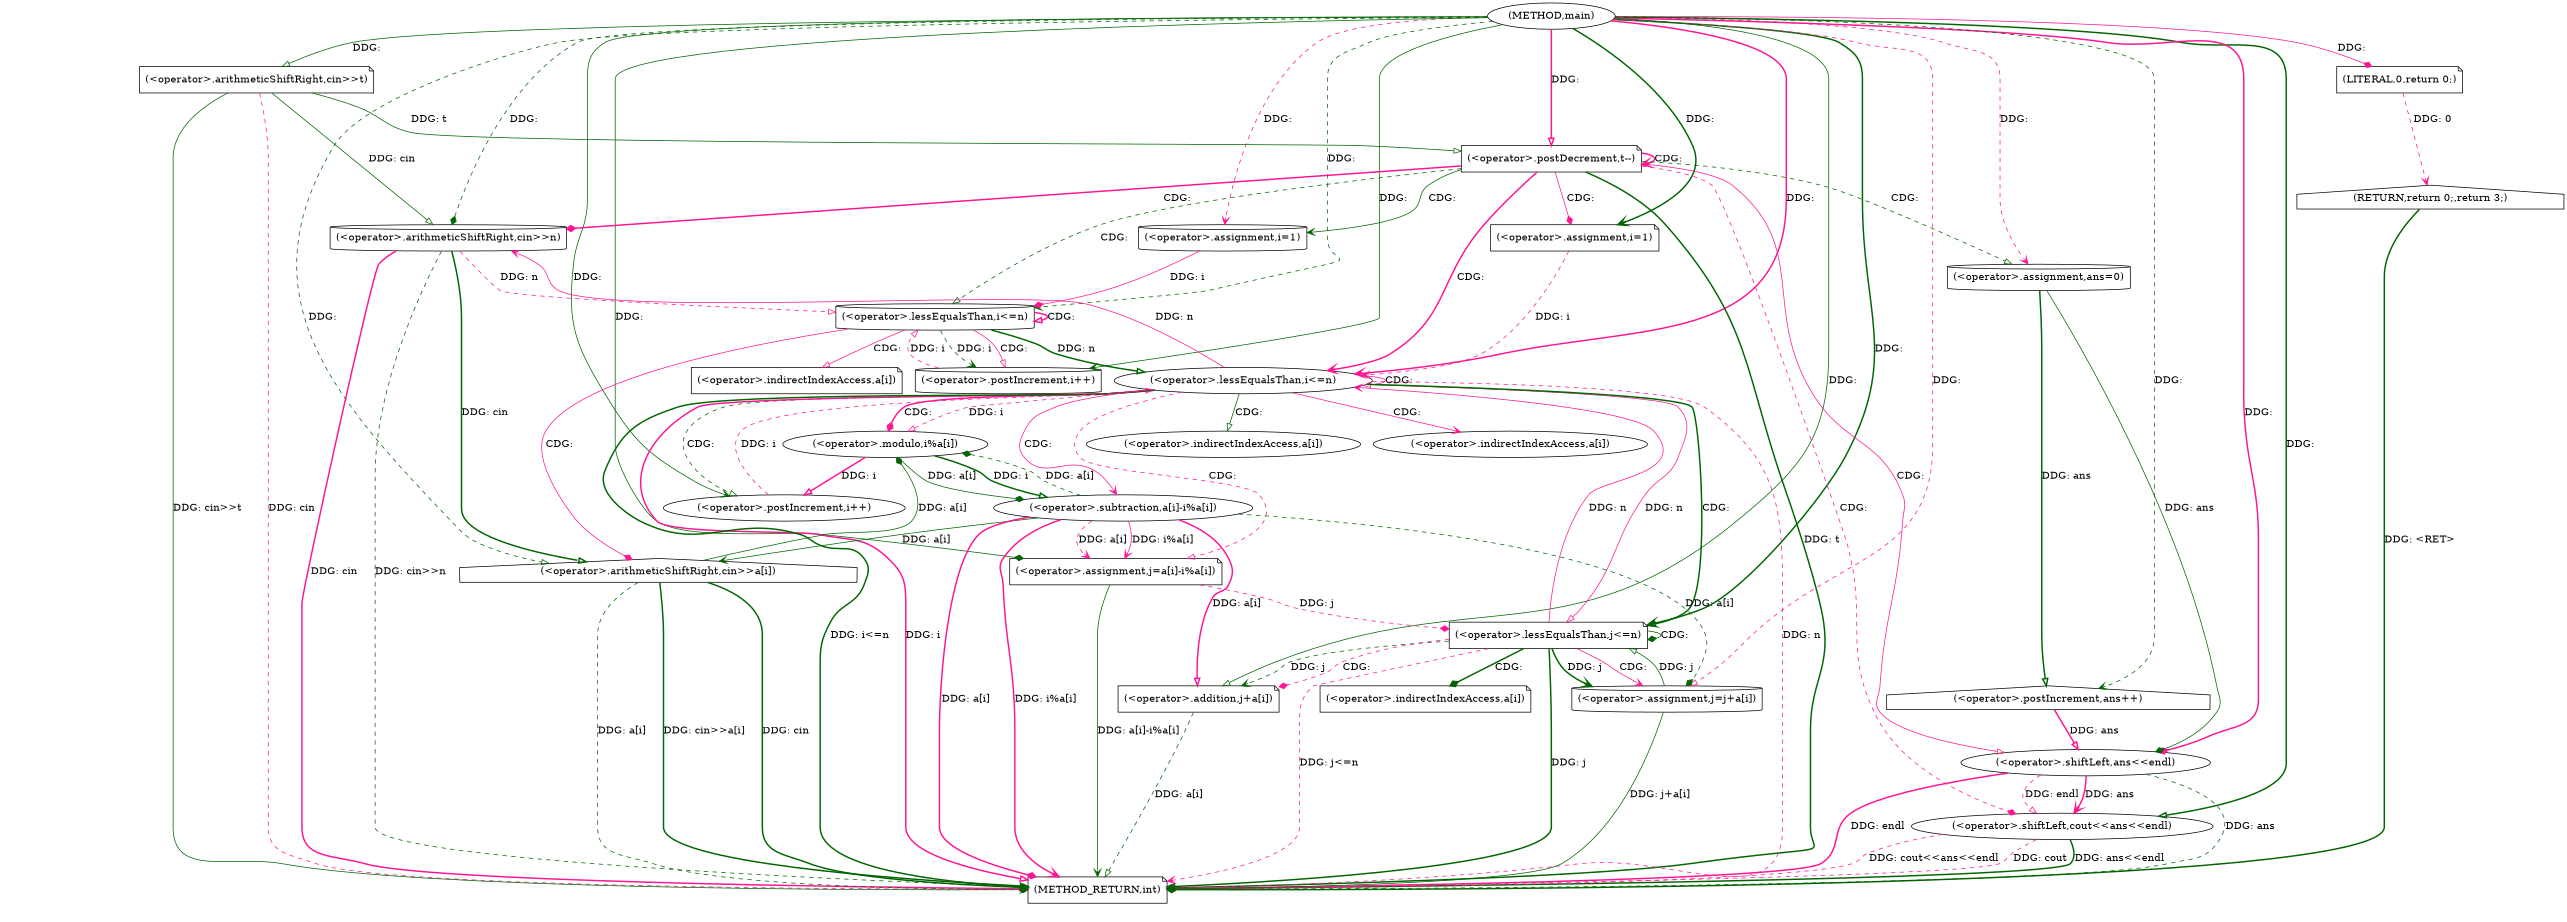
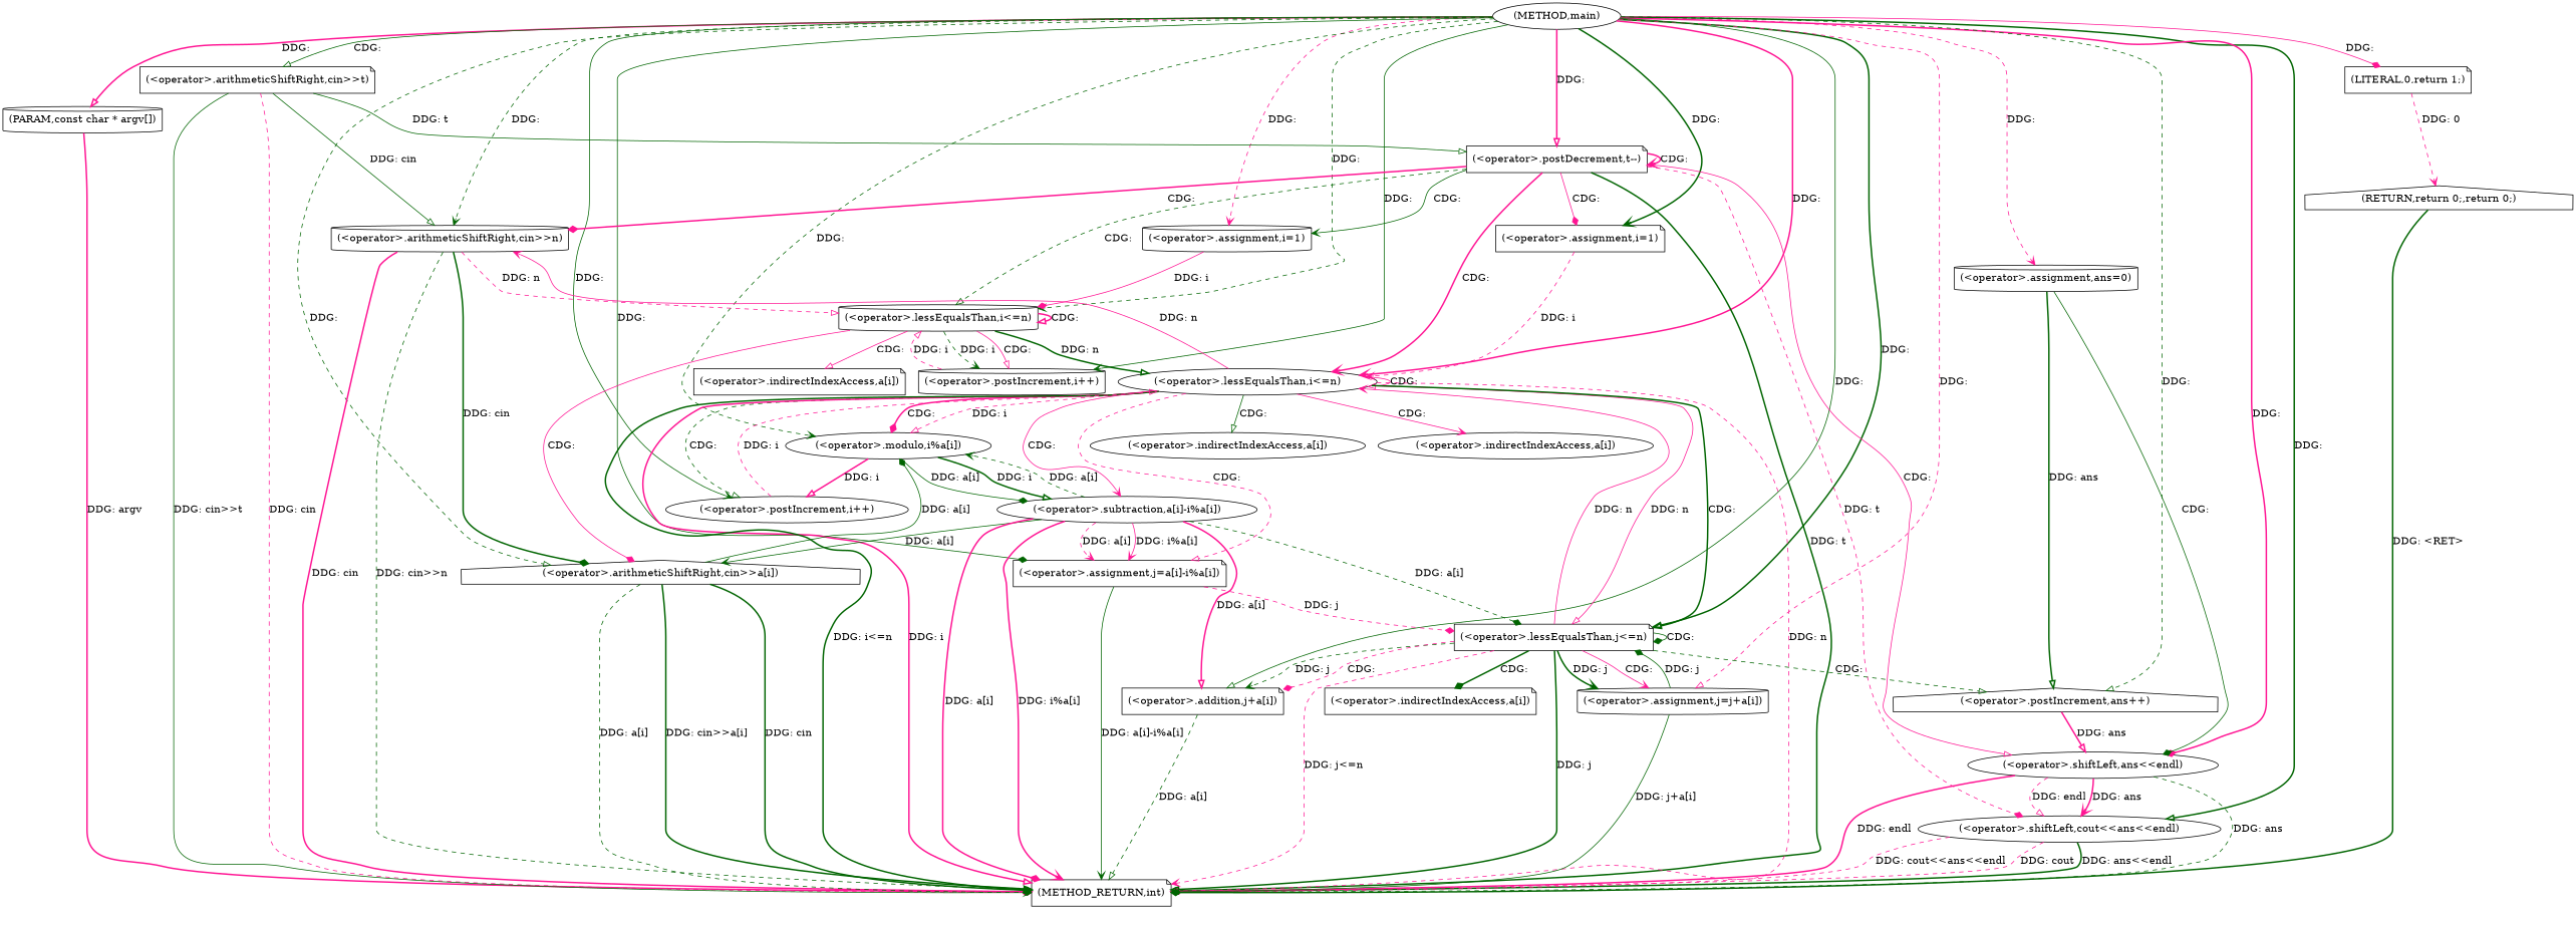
  digraph {
    node [shape=note]
    edge [arrowhead=onormal color=deeppink style=dashed]
    n1 [label="(METHOD,main)" shape=ellipse]
+   n2 [label="(PARAM,const char * argv[])" shape=cylinder]
    n3 [label="(<operator>.arithmeticShiftRight,cin>>t)"]
    n4 [label="(<operator>.postDecrement,t--)"]
-   n5 [label="(LITERAL,0,return 0;)"]
+   n5 [label="(LITERAL,0,return 1;)"]
    n6 [label="(<operator>.assignment,ans=0)" shape=cylinder]
    n7 [label="(<operator>.arithmeticShiftRight,cin>>n)" shape=cylinder]
    n8 [label="(<operator>.shiftLeft,cout<<ans<<endl)" shape=ellipse]
    n9 [label="(<operator>.assignment,i=1)" shape=cylinder]
    n10 [label="(<operator>.lessEqualsThan,i<=n)" shape=cylinder]
    n11 [label="(<operator>.postIncrement,i++)" shape=cylinder]
    n12 [label="(<operator>.assignment,i=1)"]
    n13 [label="(<operator>.lessEqualsThan,i<=n)" shape=ellipse]
    n14 [label="(<operator>.postIncrement,i++)" shape=ellipse]
    n15 [label="(<operator>.arithmeticShiftRight,cin>>a[i])" shape=house]
    n16 [label="(<operator>.shiftLeft,ans<<endl)" shape=ellipse]
    n17 [label="(<operator>.assignment,j=a[i]-i%a[i])"]
    n18 [label="(<operator>.lessEqualsThan,j<=n)"]
    n19 [label="(<operator>.assignment,j=j+a[i])" shape=cylinder]
    n20 [label="(<operator>.addition,j+a[i])"]
    n21 [label="(<operator>.postIncrement,ans++)" shape=house]
    n22 [label="(<operator>.modulo,i%a[i])" shape=ellipse]
    n23 [label="(METHOD_RETURN,int)"]
-   n24 [label="(RETURN,return 0;,return 3;)" shape=house]
+   n24 [label="(RETURN,return 0;,return 0;)" shape=house]
    n25 [label="(<operator>.indirectIndexAccess,a[i])"]
    n26 [label="(<operator>.subtraction,a[i]-i%a[i])" shape=ellipse]
    n27 [label="(<operator>.indirectIndexAccess,a[i])" shape=ellipse]
    n28 [label="(<operator>.indirectIndexAccess,a[i])" shape=ellipse]
    n29 [label="(<operator>.indirectIndexAccess,a[i])"]
-   n1 -> n3 [color=darkgreen label="DDG: " style=solid]
+   n1 -> n2 [label="DDG: " style=bold]
+   n1 -> n3 [color=darkgreen label="CDG: " style=solid]
    n1 -> n4 [label="DDG: " style=bold]
    n1 -> n5 [arrowhead=diamond label="DDG: " style=solid]
    n1 -> n6 [arrowhead=vee label="DDG: "]
-   n1 -> n7 [arrowhead=diamond color=darkgreen label="DDG: "]
+   n1 -> n7 [arrowhead=vee color=darkgreen label="DDG: "]
    n1 -> n8 [color=darkgreen label="DDG: " style=bold]
    n1 -> n9 [arrowhead=vee label="DDG: "]
    n1 -> n10 [arrowhead=vee color=darkgreen label="DDG: "]
    n1 -> n11 [arrowhead=vee color=darkgreen label="DDG: " style=solid]
    n1 -> n12 [arrowhead=vee color=darkgreen label="DDG: " style=bold]
    n1 -> n13 [arrowhead=vee label="DDG: " style=bold]
    n1 -> n14 [arrowhead=vee color=darkgreen label="DDG: " style=solid]
    n1 -> n15 [color=darkgreen label="DDG: "]
    n1 -> n16 [arrowhead=diamond label="DDG: " style=bold]
    n1 -> n17 [arrowhead=diamond color=darkgreen label="DDG: " style=solid]
-   n1 -> n18 [arrowhead=vee color=darkgreen label="DDG: " style=bold]
+   n1 -> n18 [color=darkgreen label="DDG: " style=bold]
    n1 -> n19 [label="DDG: "]
    n1 -> n20 [color=darkgreen label="DDG: " style=solid]
-   n1 -> n21 [arrowhead=vee color=darkgreen label="DDG: "]
+   n1 -> n21 [color=darkgreen label="DDG: "]
+   n1 -> n22 [arrowhead=vee color=darkgreen label="DDG: "]
+   n2 -> n23 [arrowhead=diamond label="DDG: argv" style=bold]
    n3 -> n4 [color=darkgreen label="DDG: t" style=solid]
    n3 -> n7 [color=darkgreen label="DDG: cin" style=solid]
    n3 -> n23 [arrowhead=diamond label="DDG: cin"]
    n3 -> n23 [arrowhead=vee color=darkgreen label="DDG: cin>>t" style=solid]
    n4 -> n4 [arrowhead=vee label="CDG: " style=bold]
-   n4 -> n6 [color=darkgreen label="CDG: "]
    n4 -> n7 [arrowhead=diamond label="CDG: " style=bold]
-   n4 -> n8 [arrowhead=diamond label="CDG: "]
+   n4 -> n8 [arrowhead=diamond label="DDG: t"]
    n4 -> n9 [arrowhead=vee color=darkgreen label="CDG: " style=solid]
    n4 -> n10 [color=darkgreen label="CDG: "]
    n4 -> n12 [arrowhead=diamond label="CDG: " style=solid]
    n4 -> n13 [arrowhead=vee label="CDG: " style=bold]
    n4 -> n16 [label="CDG: " style=solid]
    n4 -> n23 [arrowhead=diamond color=darkgreen label="DDG: t" style=bold]
    n5 -> n24 [arrowhead=vee label="DDG: 0"]
-   n6 -> n16 [arrowhead=diamond color=darkgreen label="DDG: ans" style=solid]
+   n6 -> n16 [arrowhead=diamond color=darkgreen label="CDG: " style=solid]
    n6 -> n21 [color=darkgreen label="DDG: ans" style=bold]
    n7 -> n10 [label="DDG: n"]
-   n7 -> n15 [color=darkgreen label="DDG: cin" style=bold]
+   n7 -> n15 [arrowhead=diamond color=darkgreen label="DDG: cin" style=bold]
    n7 -> n23 [label="DDG: cin" style=bold]
    n7 -> n23 [arrowhead=vee color=darkgreen label="DDG: cin>>n"]
    n8 -> n23 [arrowhead=diamond color=darkgreen label="DDG: ans<<endl" style=bold]
    n8 -> n23 [arrowhead=diamond label="DDG: cout<<ans<<endl"]
    n8 -> n23 [arrowhead=diamond label="DDG: cout"]
    n9 -> n10 [arrowhead=diamond label="DDG: i" style=solid]
    n10 -> n10 [label="CDG: " style=bold]
    n10 -> n11 [arrowhead=vee color=darkgreen label="DDG: i"]
    n10 -> n11 [label="CDG: " style=solid]
    n10 -> n13 [color=darkgreen label="DDG: n" style=bold]
    n10 -> n15 [arrowhead=diamond label="CDG: " style=solid]
    n10 -> n25 [label="CDG: " style=solid]
    n11 -> n10 [label="DDG: i"]
    n12 -> n13 [arrowhead=vee label="DDG: i"]
    n13 -> n7 [arrowhead=vee label="DDG: n" style=solid]
    n13 -> n13 [label="CDG: " style=solid]
    n13 -> n14 [color=darkgreen label="CDG: "]
    n13 -> n17 [label="CDG: "]
    n13 -> n18 [label="DDG: n" style=solid]
    n13 -> n18 [color=darkgreen label="CDG: " style=bold]
    n13 -> n22 [label="DDG: i"]
    n13 -> n22 [arrowhead=diamond label="CDG: " style=bold]
    n13 -> n23 [label="DDG: i" style=bold]
    n13 -> n23 [arrowhead=diamond label="DDG: n"]
    n13 -> n23 [color=darkgreen label="DDG: i<=n" style=bold]
    n13 -> n26 [arrowhead=vee label="CDG: " style=solid]
    n13 -> n27 [color=darkgreen label="CDG: " style=solid]
    n13 -> n28 [arrowhead=vee label="CDG: " style=solid]
    n14 -> n13 [label="DDG: i"]
    n15 -> n22 [arrowhead=diamond color=darkgreen label="DDG: a[i]" style=solid]
    n15 -> n23 [arrowhead=diamond color=darkgreen label="DDG: cin" style=bold]
    n15 -> n23 [arrowhead=diamond color=darkgreen label="DDG: a[i]"]
    n15 -> n23 [color=darkgreen label="DDG: cin>>a[i]" style=bold]
    n16 -> n8 [arrowhead=vee label="DDG: ans" style=bold]
    n16 -> n8 [label="DDG: endl"]
    n16 -> n23 [arrowhead=diamond color=darkgreen label="DDG: ans"]
    n16 -> n23 [label="DDG: endl" style=bold]
    n17 -> n18 [arrowhead=diamond label="DDG: j"]
    n17 -> n23 [arrowhead=vee color=darkgreen label="DDG: a[i]-i%a[i]" style=solid]
    n18 -> n13 [arrowhead=vee label="DDG: n" style=solid]
    n18 -> n18 [arrowhead=diamond color=darkgreen label="CDG: " style=solid]
    n18 -> n19 [arrowhead=vee color=darkgreen label="DDG: j" style=bold]
    n18 -> n19 [arrowhead=vee label="CDG: " style=solid]
    n18 -> n20 [arrowhead=vee color=darkgreen label="DDG: j"]
    n18 -> n20 [arrowhead=diamond label="CDG: "]
+   n18 -> n21 [color=darkgreen label="CDG: "]
    n18 -> n23 [color=darkgreen label="DDG: j" style=bold]
    n18 -> n23 [arrowhead=vee label="DDG: j<=n"]
    n18 -> n29 [arrowhead=diamond color=darkgreen label="CDG: " style=bold]
-   n19 -> n18 [color=darkgreen label="DDG: j" style=solid]
-   n19 -> n23 [arrowhead=diamond color=darkgreen label="DDG: j+a[i]" style=solid]
+   n19 -> n18 [arrowhead=diamond color=darkgreen label="DDG: j" style=solid]
+   n19 -> n23 [color=darkgreen label="DDG: j+a[i]" style=solid]
    n20 -> n23 [color=darkgreen label="DDG: a[i]"]
    n21 -> n16 [label="DDG: ans" style=bold]
    n22 -> n14 [label="DDG: i" style=bold]
    n22 -> n26 [arrowhead=diamond color=darkgreen label="DDG: a[i]" style=solid]
    n22 -> n26 [color=darkgreen label="DDG: i" style=bold]
    n24 -> n23 [arrowhead=diamond color=darkgreen label="DDG: <RET>" style=bold]
    n26 -> n15 [arrowhead=vee color=darkgreen label="DDG: a[i]" style=solid]
    n26 -> n17 [arrowhead=vee label="DDG: i%a[i]" style=solid]
    n26 -> n17 [arrowhead=vee label="DDG: a[i]"]
-   n26 -> n19 [arrowhead=diamond color=darkgreen label="DDG: a[i]"]
+   n26 -> n18 [arrowhead=diamond color=darkgreen label="DDG: a[i]"]
    n26 -> n20 [label="DDG: a[i]" style=bold]
-   n26 -> n22 [arrowhead=diamond color=darkgreen label="DDG: a[i]"]
+   n26 -> n22 [arrowhead=vee color=darkgreen label="DDG: a[i]"]
    n26 -> n23 [arrowhead=diamond label="DDG: a[i]" style=bold]
    n26 -> n23 [arrowhead=vee label="DDG: i%a[i]" style=bold]
  }
